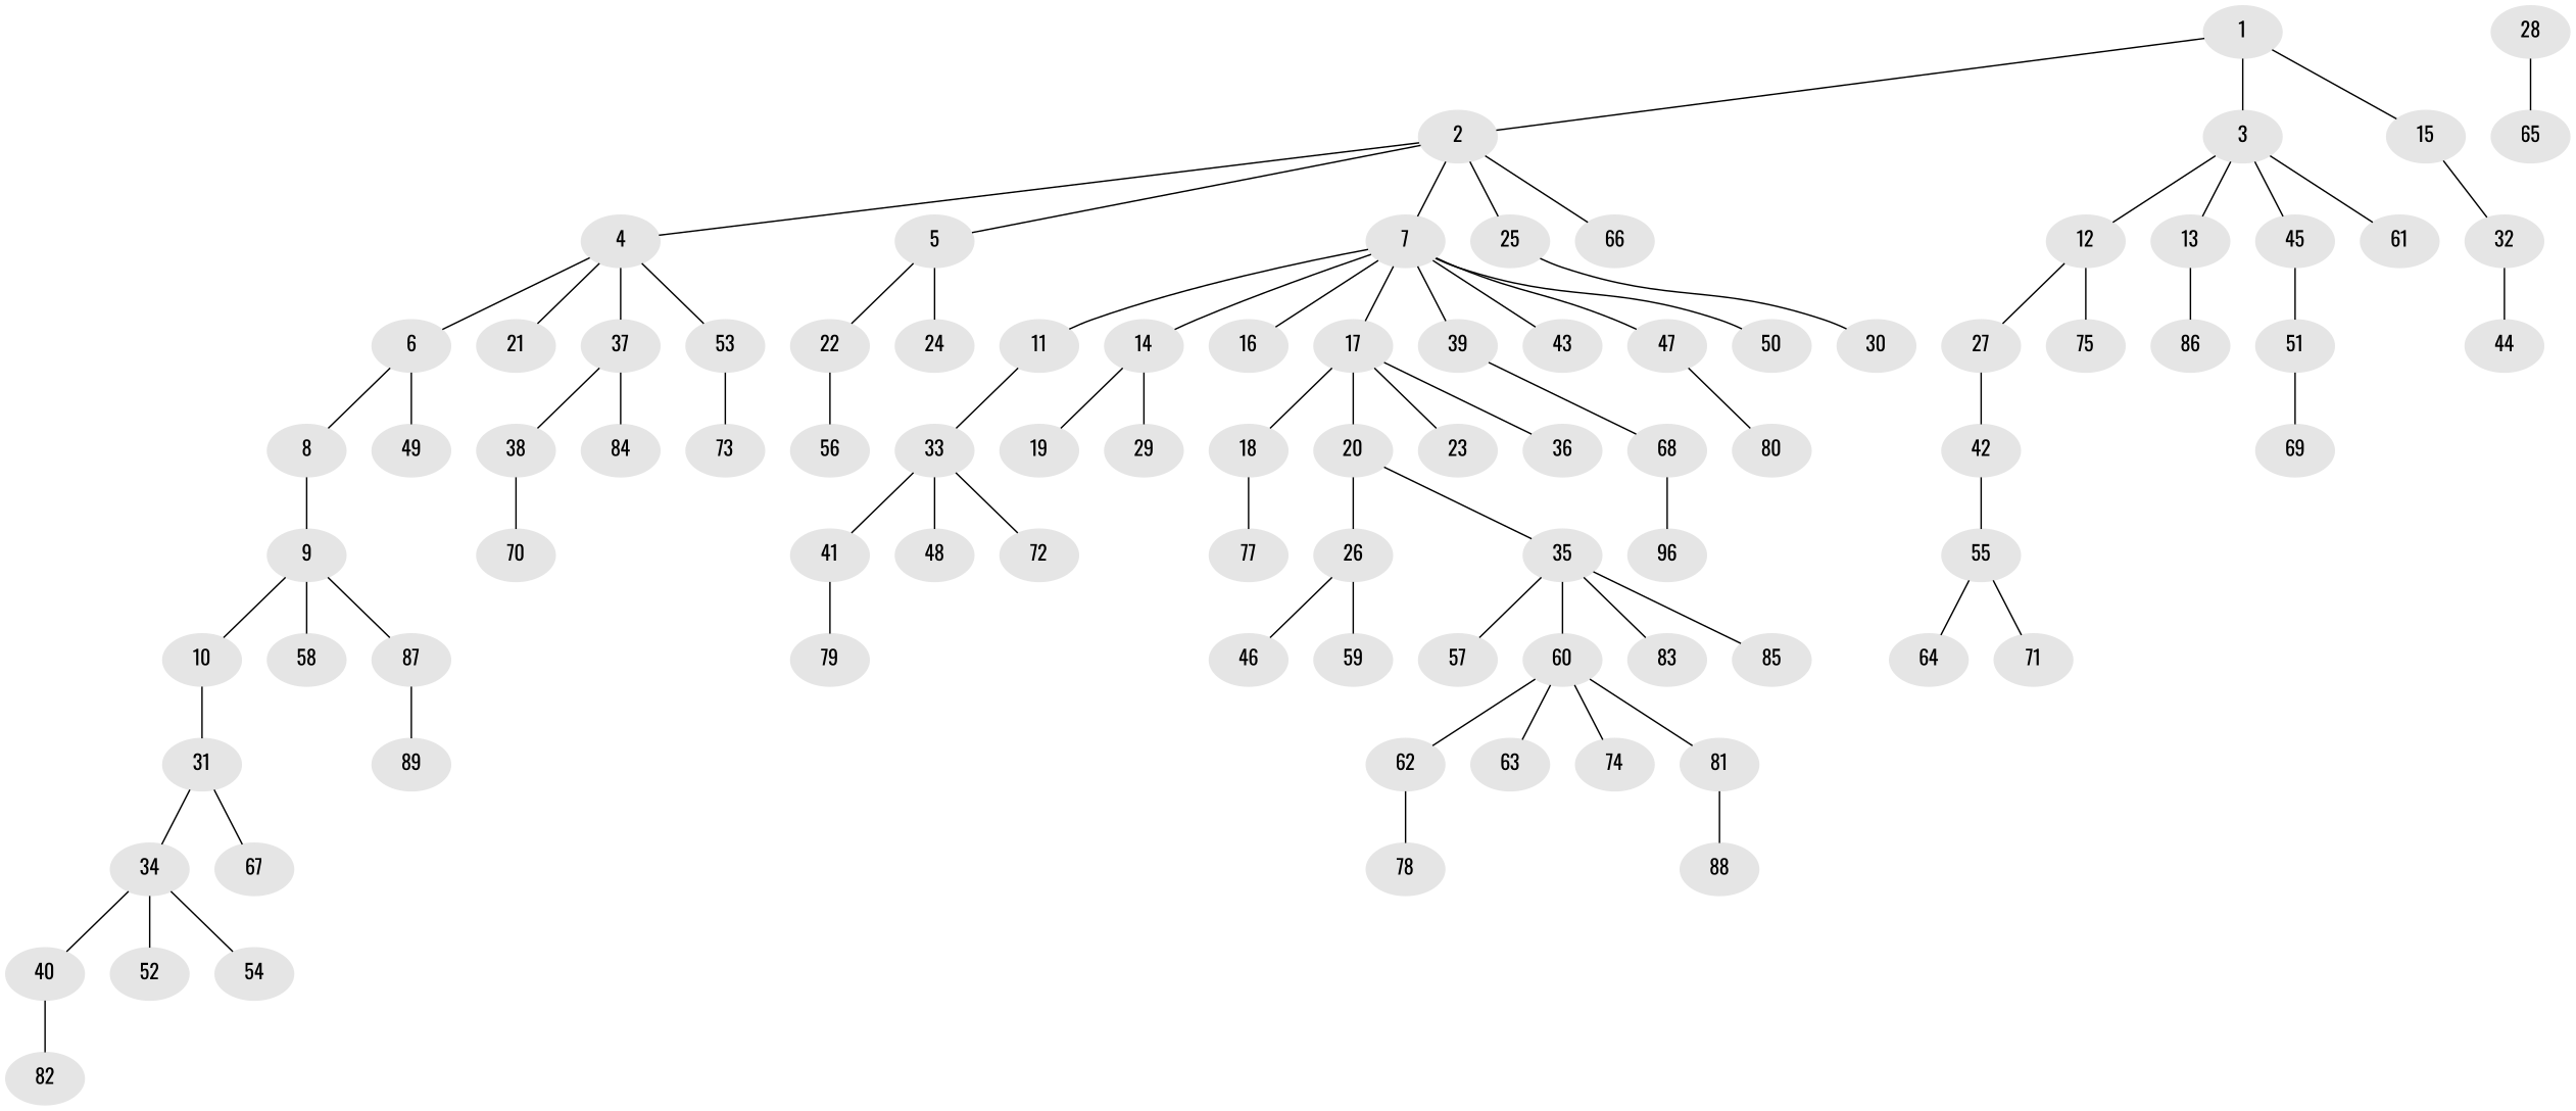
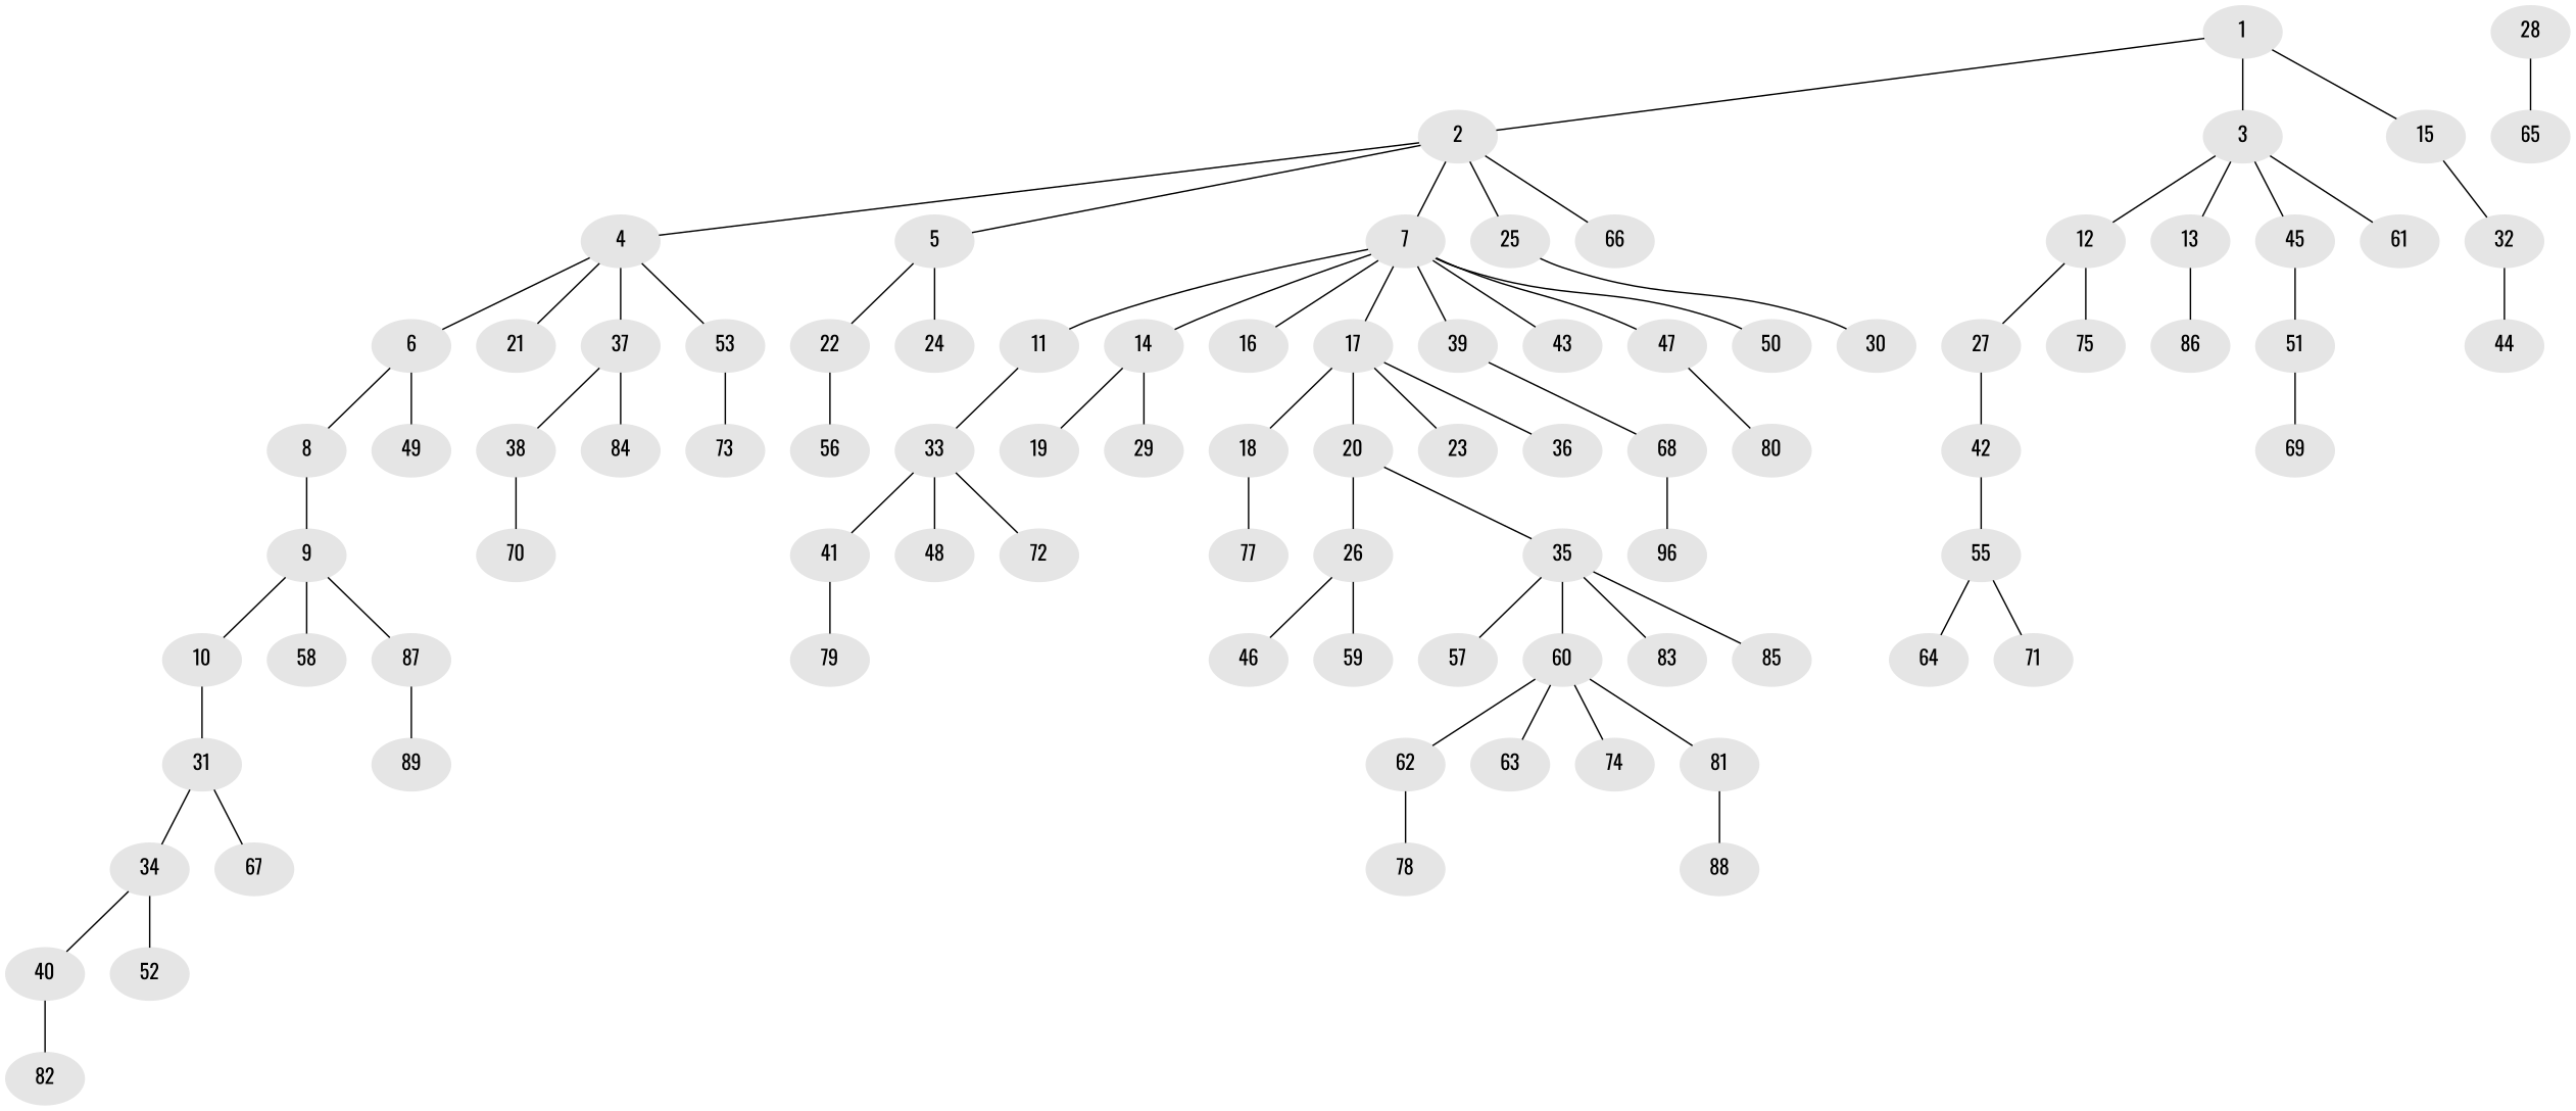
  graph {
    fontname=Oswald
    node [color=gray90 fontname=Oswald style=filled]
    edge [fontname=Oswald]
    1
    2
    3
    15
    4
    5
    7
    25
    66
    12
    13
    45
    61
    32
    6
    21
    37
    53
    22
    24
    11
    14
    16
    17
    39
    43
    47
    50
    30
    27
    75
    86
    51
    8
    49
    38
    84
    73
    56
    9
    33
    19
    29
    18
    20
    23
    36
    68
    80
    10
    58
    87
    31
    89
    34
    67
    41
    48
    72
    42
    44
    77
    26
    35
    46
    59
    57
    60
    83
    85
    28
    65
    55
    40
    52
-   54
    79
    82
    62
    63
    74
    81
    70
    n84 [label=96]
    64
    71
    69
    78
    88
    1 -- 2
    1 -- 3
    1 -- 15
    2 -- 4
    2 -- 5
    2 -- 7
    2 -- 25
    2 -- 66
    3 -- 12
    3 -- 13
    3 -- 45
    3 -- 61
    15 -- 32
    4 -- 6
    4 -- 21
    4 -- 37
    4 -- 53
    5 -- 22
    5 -- 24
    7 -- 11
    7 -- 14
    7 -- 16
    7 -- 17
    7 -- 39
    7 -- 43
    7 -- 47
    7 -- 50
    25 -- 30
    12 -- 27
    12 -- 75
    13 -- 86
    45 -- 51
    32 -- 44
    6 -- 8
    6 -- 49
    37 -- 38
    37 -- 84
    53 -- 73
    22 -- 56
    11 -- 33
    14 -- 19
    14 -- 29
    17 -- 18
    17 -- 20
    17 -- 23
    17 -- 36
    39 -- 68
    47 -- 80
    27 -- 42
    51 -- 69
    8 -- 9
    38 -- 70
    9 -- 10
    9 -- 58
    9 -- 87
    33 -- 41
    33 -- 48
    33 -- 72
    18 -- 77
    20 -- 26
    20 -- 35
    68 -- n84
    10 -- 31
    87 -- 89
    31 -- 34
    31 -- 67
    34 -- 40
    34 -- 52
-   34 -- 54
    41 -- 79
    42 -- 55
    26 -- 46
    26 -- 59
    35 -- 57
    35 -- 60
    35 -- 83
    35 -- 85
    60 -- 62
    60 -- 63
    60 -- 74
    60 -- 81
    28 -- 65
    55 -- 64
    55 -- 71
    40 -- 82
    62 -- 78
    81 -- 88
  }
